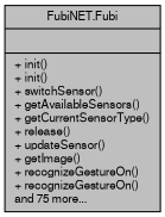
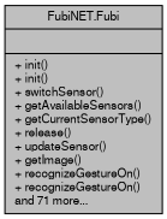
  digraph {
-   n1 [color=black fillcolor=grey75 fontcolor=black fontname=FreeSans fontsize=10 height=0.2 label="{FubiNET.Fubi\n||+ init()\l+ init()\l+ switchSensor()\l+ getAvailableSensors()\l+ getCurrentSensorType()\l+ release()\l+ updateSensor()\l+ getImage()\l+ recognizeGestureOn()\l+ recognizeGestureOn()\land 75 more...\l}" shape=record style=filled width=0.4]
+   n1 [color=black fillcolor=grey75 fontcolor=black fontname=FreeSans fontsize=10 height=0.2 label="{FubiNET.Fubi\n||+ init()\l+ init()\l+ switchSensor()\l+ getAvailableSensors()\l+ getCurrentSensorType()\l+ release()\l+ updateSensor()\l+ getImage()\l+ recognizeGestureOn()\l+ recognizeGestureOn()\land 71 more...\l}" shape=record style=filled width=0.4]
  }
